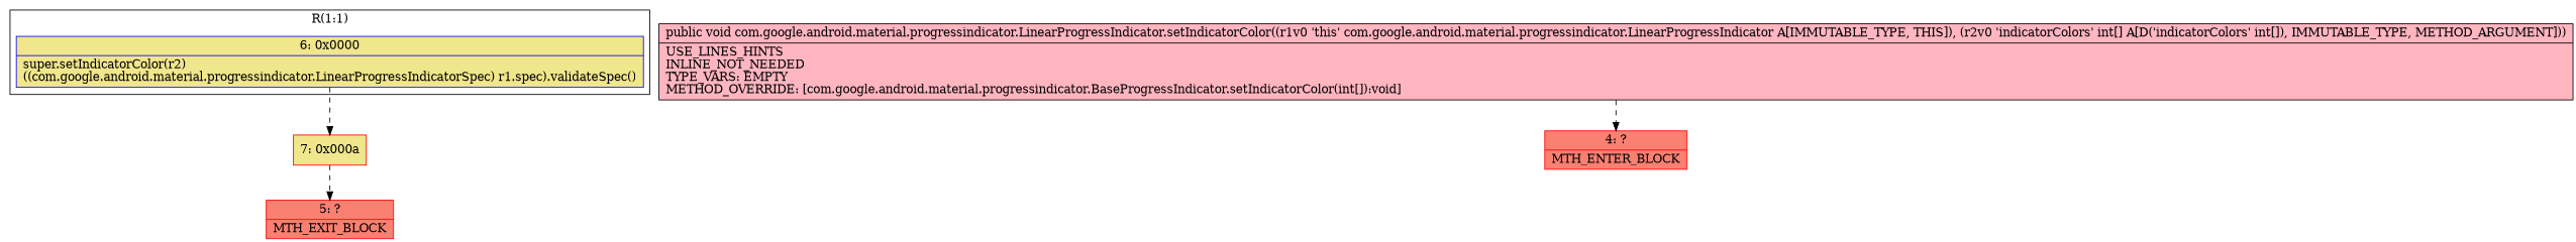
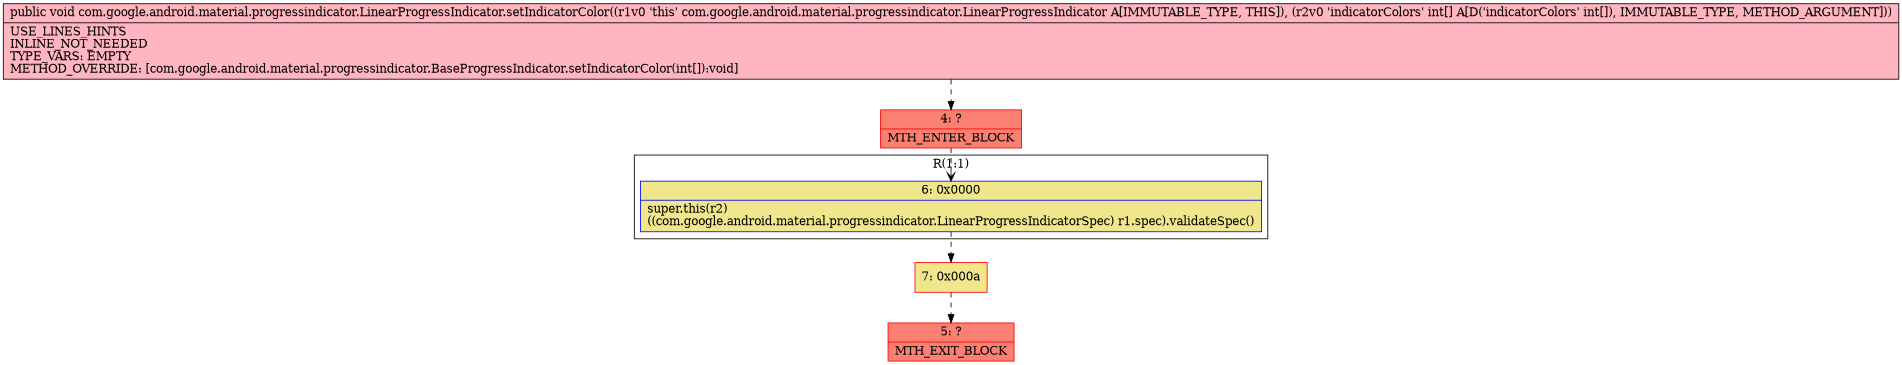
  digraph {
    node [color=red fillcolor=khaki shape=record style=filled]
    edge [arrowhead=normal style=dashed]
-   n1 [color=blue label="{6\:\ 0x0000|super.setIndicatorColor(r2)\l((com.google.android.material.progressindicator.LinearProgressIndicatorSpec) r1.spec).validateSpec()\l}"]
+   n1 [color=blue label="{6\:\ 0x0000|super.this(r2)\l((com.google.android.material.progressindicator.LinearProgressIndicatorSpec) r1.spec).validateSpec()\l}"]
    n2 [label="{7\:\ 0x000a}"]
    n3 [fillcolor=salmon label="{5\:\ ?|MTH_EXIT_BLOCK\l}"]
    n4 [fillcolor=salmon label="{4\:\ ?|MTH_ENTER_BLOCK\l}"]
    n5 [fillcolor=lightpink label="{public void com.google.android.material.progressindicator.LinearProgressIndicator.setIndicatorColor((r1v0 'this' com.google.android.material.progressindicator.LinearProgressIndicator A[IMMUTABLE_TYPE, THIS]), (r2v0 'indicatorColors' int[] A[D('indicatorColors' int[]), IMMUTABLE_TYPE, METHOD_ARGUMENT]))  | USE_LINES_HINTS\lINLINE_NOT_NEEDED\lTYPE_VARS: EMPTY\lMETHOD_OVERRIDE: [com.google.android.material.progressindicator.BaseProgressIndicator.setIndicatorColor(int[]):void]\l}" color=""]
    subgraph cluster_1 {
      label="R(1:1)"
      n1
    }
    n1 -> n2
    n2 -> n3
+   n4 -> n1 [arrowhead=vee]
    n5 -> n4
  }
